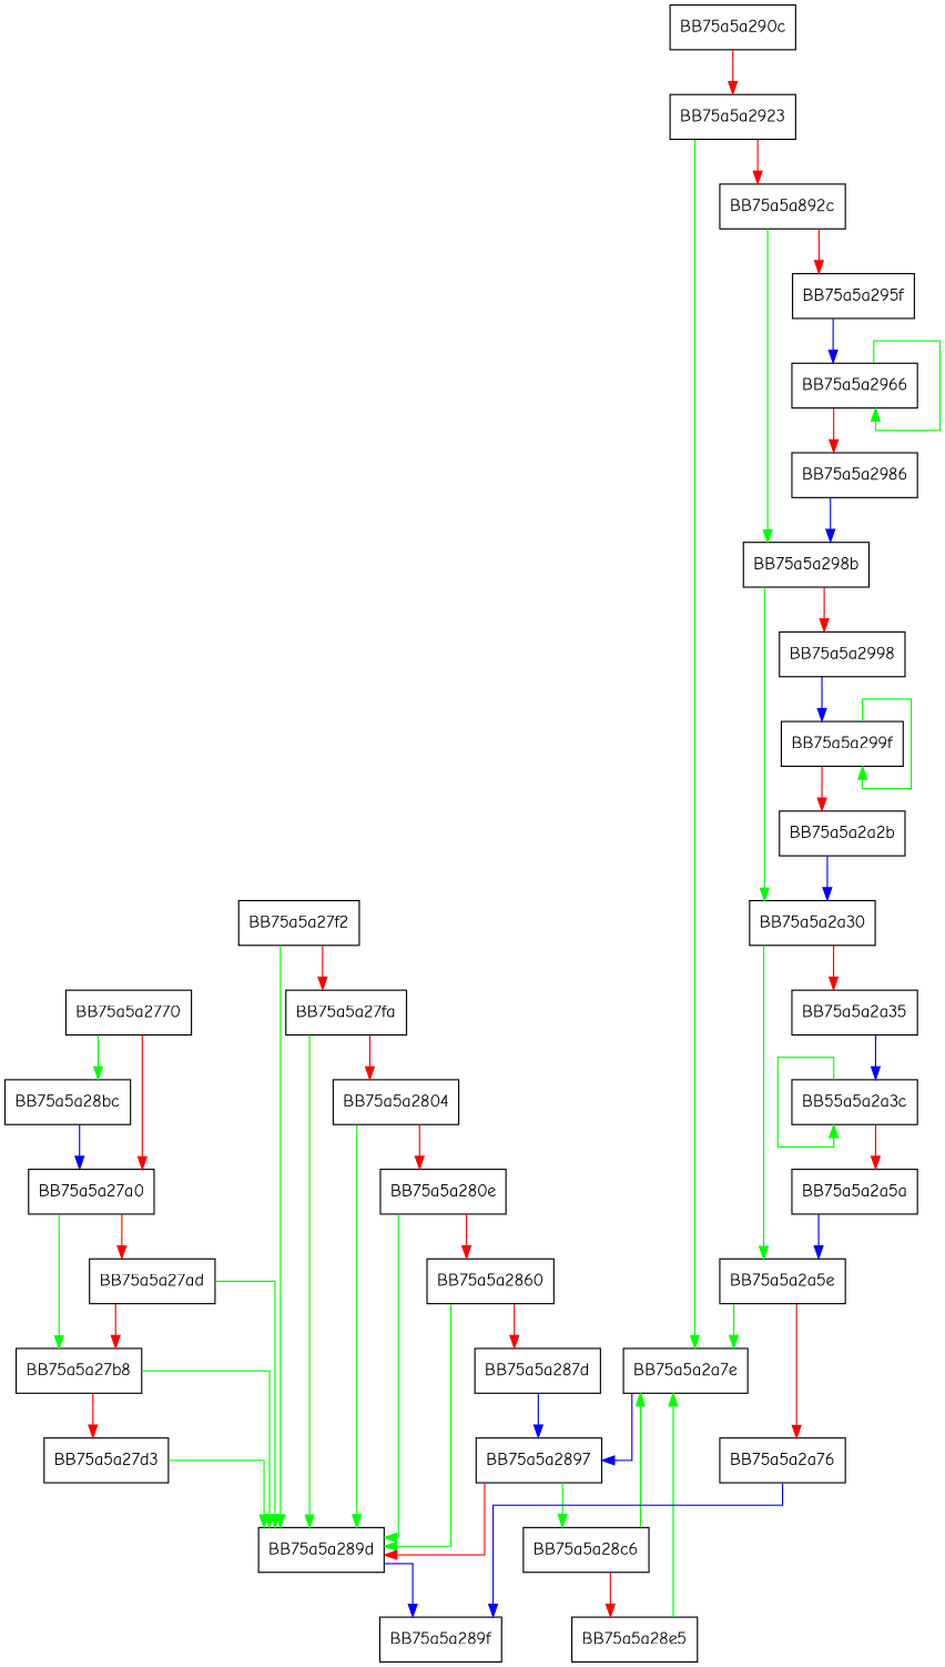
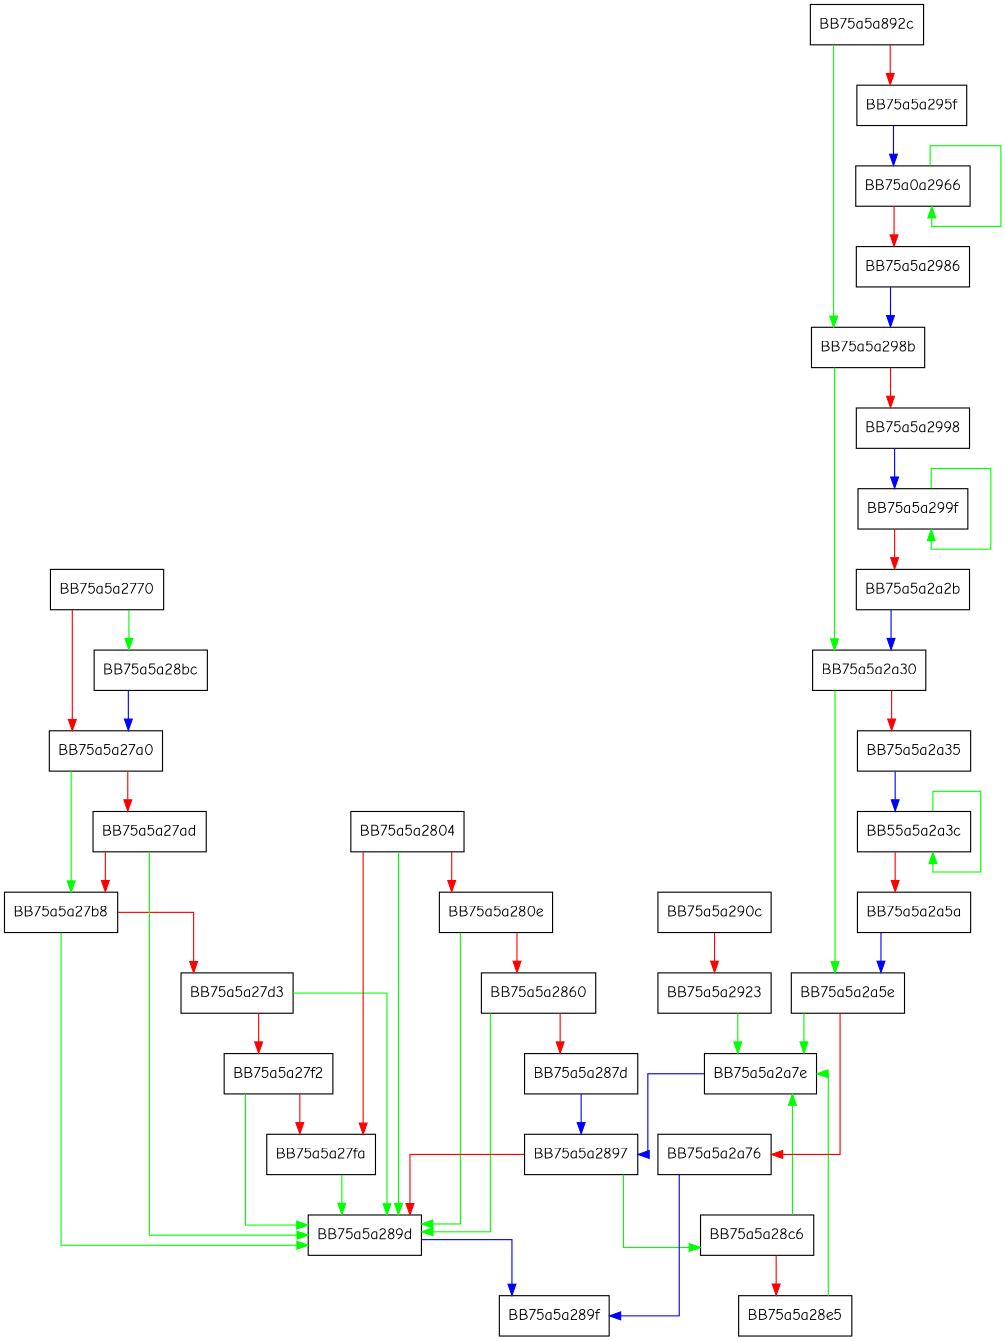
  digraph {
    fontname="Comic Neue"
    splines=ortho
    node [fontname="Comic Neue" shape=box]
    edge [color=green fontname="Comic Neue"]
    BB75a5a2770
    BB75a5a28bc
    BB75a5a27a0
    BB75a5a27b8
    BB75a5a27ad
    BB75a5a289d
    BB75a5a27d3
    BB75a5a289f
    BB75a5a27f2
    BB75a5a27fa
    BB75a5a2804
    BB75a5a280e
    BB75a5a2860
    BB75a5a287d
    BB75a5a2897
    BB75a5a28c6
    BB75a5a2a7e
    BB75a5a28e5
    BB75a5a2923
    n20 [label=BB75a5a892c]
    BB75a5a290c
    BB75a5a298b
    BB75a5a295f
    BB75a5a2a30
    BB75a5a2998
-   BB75a5a2966
+   BB75a5a2966 [label=BB75a0a2966]
    BB75a5a2a5e
    BB75a5a2a35
    BB75a5a299f
    BB75a5a2986
    BB75a5a2a76
    n32 [label=BB55a5a2a3c]
    BB75a5a2a2b
    BB75a5a2a5a
    BB75a5a2770 -> BB75a5a28bc
    BB75a5a2770 -> BB75a5a27a0 [color=red]
    BB75a5a28bc -> BB75a5a27a0 [color=blue]
    BB75a5a27a0 -> BB75a5a27b8
    BB75a5a27a0 -> BB75a5a27ad [color=red]
    BB75a5a27b8 -> BB75a5a289d
    BB75a5a27b8 -> BB75a5a27d3 [color=red]
    BB75a5a27ad -> BB75a5a27b8 [color=red]
    BB75a5a27ad -> BB75a5a289d
    BB75a5a289d -> BB75a5a289f [color=blue]
    BB75a5a27d3 -> BB75a5a289d
+   BB75a5a27d3 -> BB75a5a27f2 [color=red]
    BB75a5a27f2 -> BB75a5a289d
    BB75a5a27f2 -> BB75a5a27fa [color=red]
    BB75a5a27fa -> BB75a5a289d
-   BB75a5a27fa -> BB75a5a2804 [color=red]
+   BB75a5a2804 -> BB75a5a27fa [color=red]
    BB75a5a2804 -> BB75a5a289d
    BB75a5a2804 -> BB75a5a280e [color=red]
    BB75a5a280e -> BB75a5a289d
    BB75a5a280e -> BB75a5a2860 [color=red]
    BB75a5a2860 -> BB75a5a289d
    BB75a5a2860 -> BB75a5a287d [color=red]
    BB75a5a287d -> BB75a5a2897 [color=blue]
    BB75a5a2897 -> BB75a5a289d [color=red]
    BB75a5a2897 -> BB75a5a28c6
    BB75a5a28c6 -> BB75a5a2a7e
    BB75a5a28c6 -> BB75a5a28e5 [color=red]
    BB75a5a2a7e -> BB75a5a2897 [color=blue]
    BB75a5a28e5 -> BB75a5a2a7e
    BB75a5a2923 -> BB75a5a2a7e
-   BB75a5a2923 -> n20 [color=red]
    n20 -> BB75a5a298b
    n20 -> BB75a5a295f [color=red]
    BB75a5a290c -> BB75a5a2923 [color=red]
    BB75a5a298b -> BB75a5a2a30
    BB75a5a298b -> BB75a5a2998 [color=red]
    BB75a5a295f -> BB75a5a2966 [color=blue]
    BB75a5a2a30 -> BB75a5a2a5e
    BB75a5a2a30 -> BB75a5a2a35 [color=red]
    BB75a5a2998 -> BB75a5a299f [color=blue]
    BB75a5a2966 -> BB75a5a2966
    BB75a5a2966 -> BB75a5a2986 [color=red]
    BB75a5a2a5e -> BB75a5a2a7e
    BB75a5a2a5e -> BB75a5a2a76 [color=red]
    BB75a5a2a35 -> n32 [color=blue]
    BB75a5a299f -> BB75a5a299f
    BB75a5a299f -> BB75a5a2a2b [color=red]
    BB75a5a2986 -> BB75a5a298b [color=blue]
    BB75a5a2a76 -> BB75a5a289f [color=blue]
    n32 -> n32
    n32 -> BB75a5a2a5a [color=red]
    BB75a5a2a2b -> BB75a5a2a30 [color=blue]
    BB75a5a2a5a -> BB75a5a2a5e [color=blue]
  }
